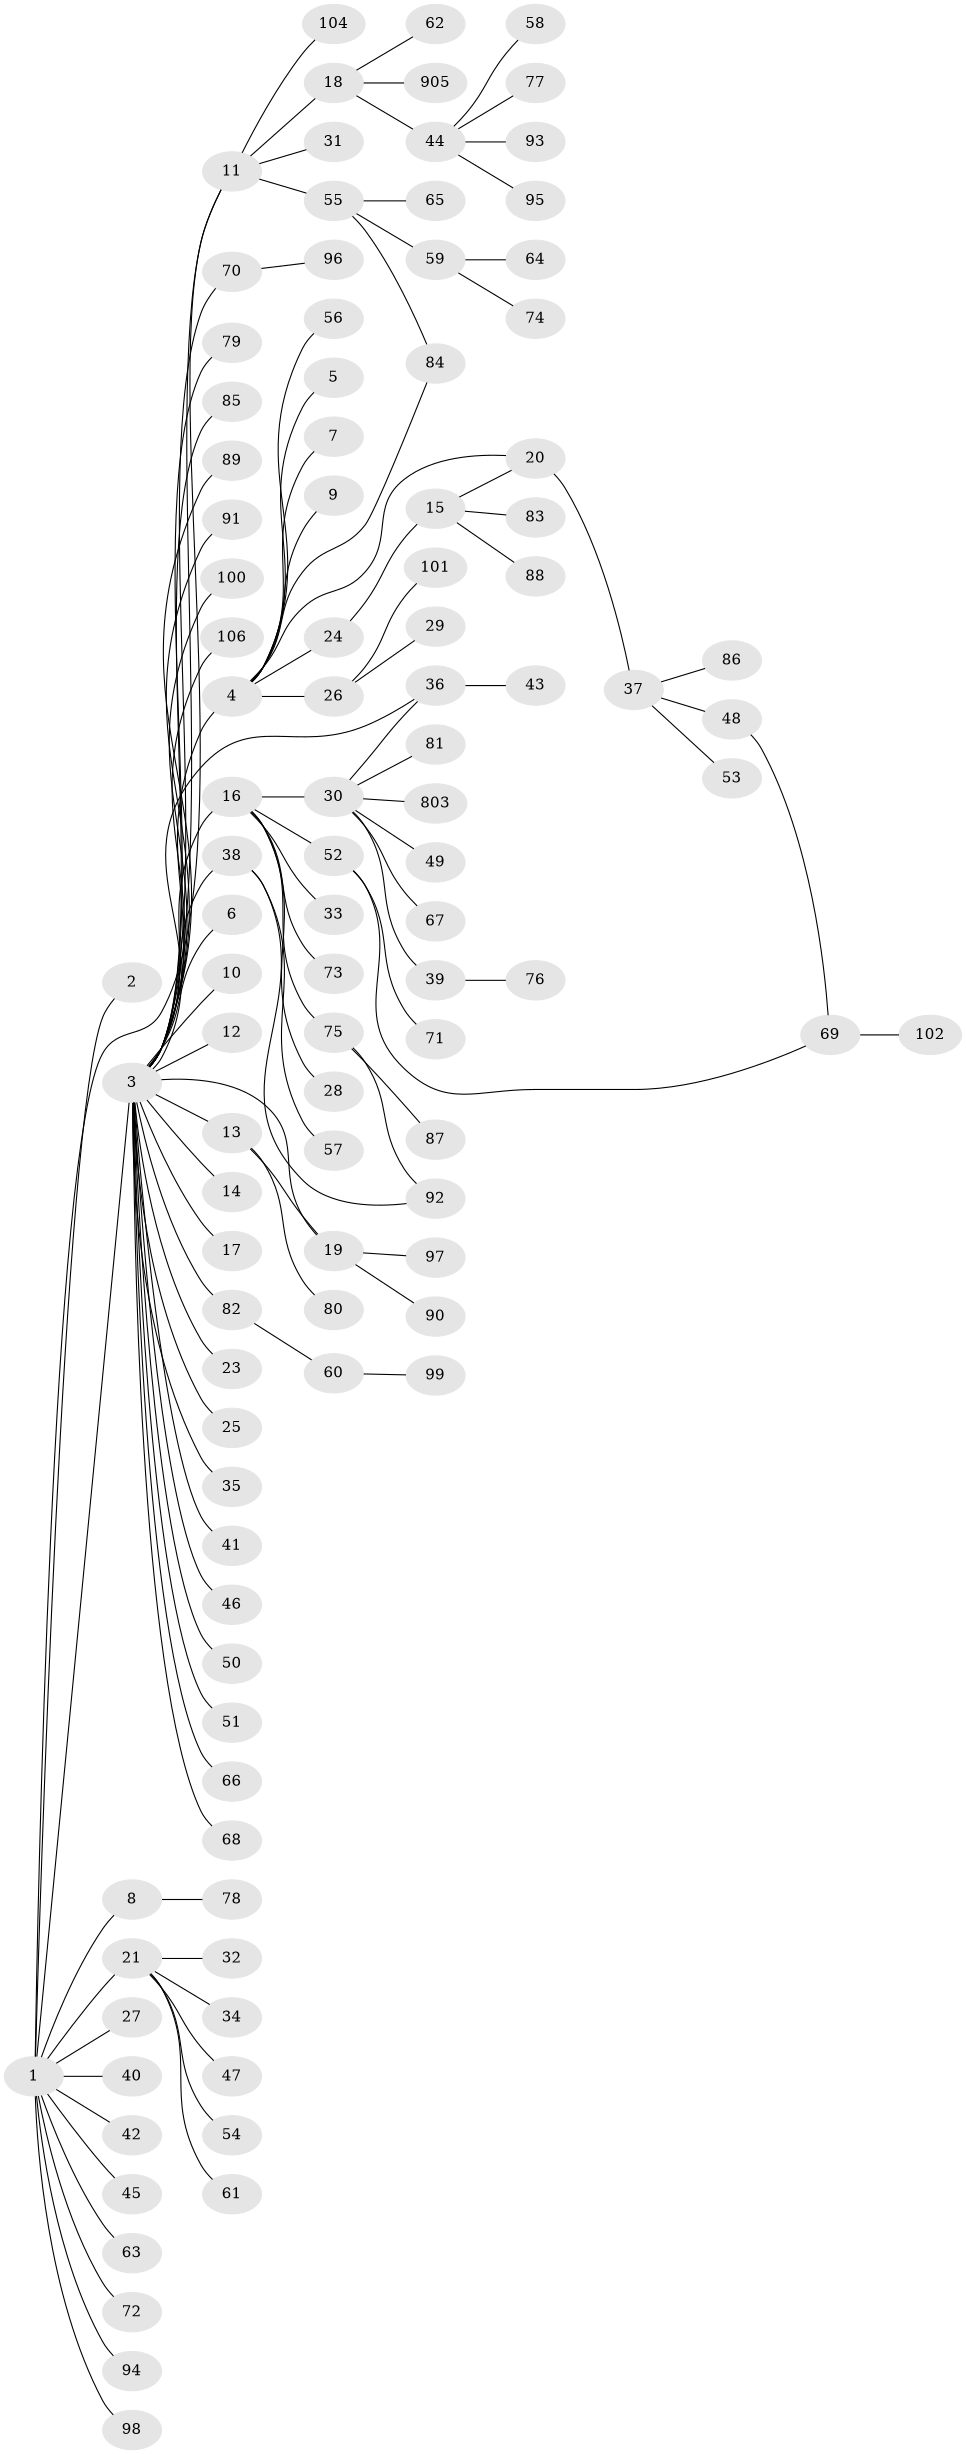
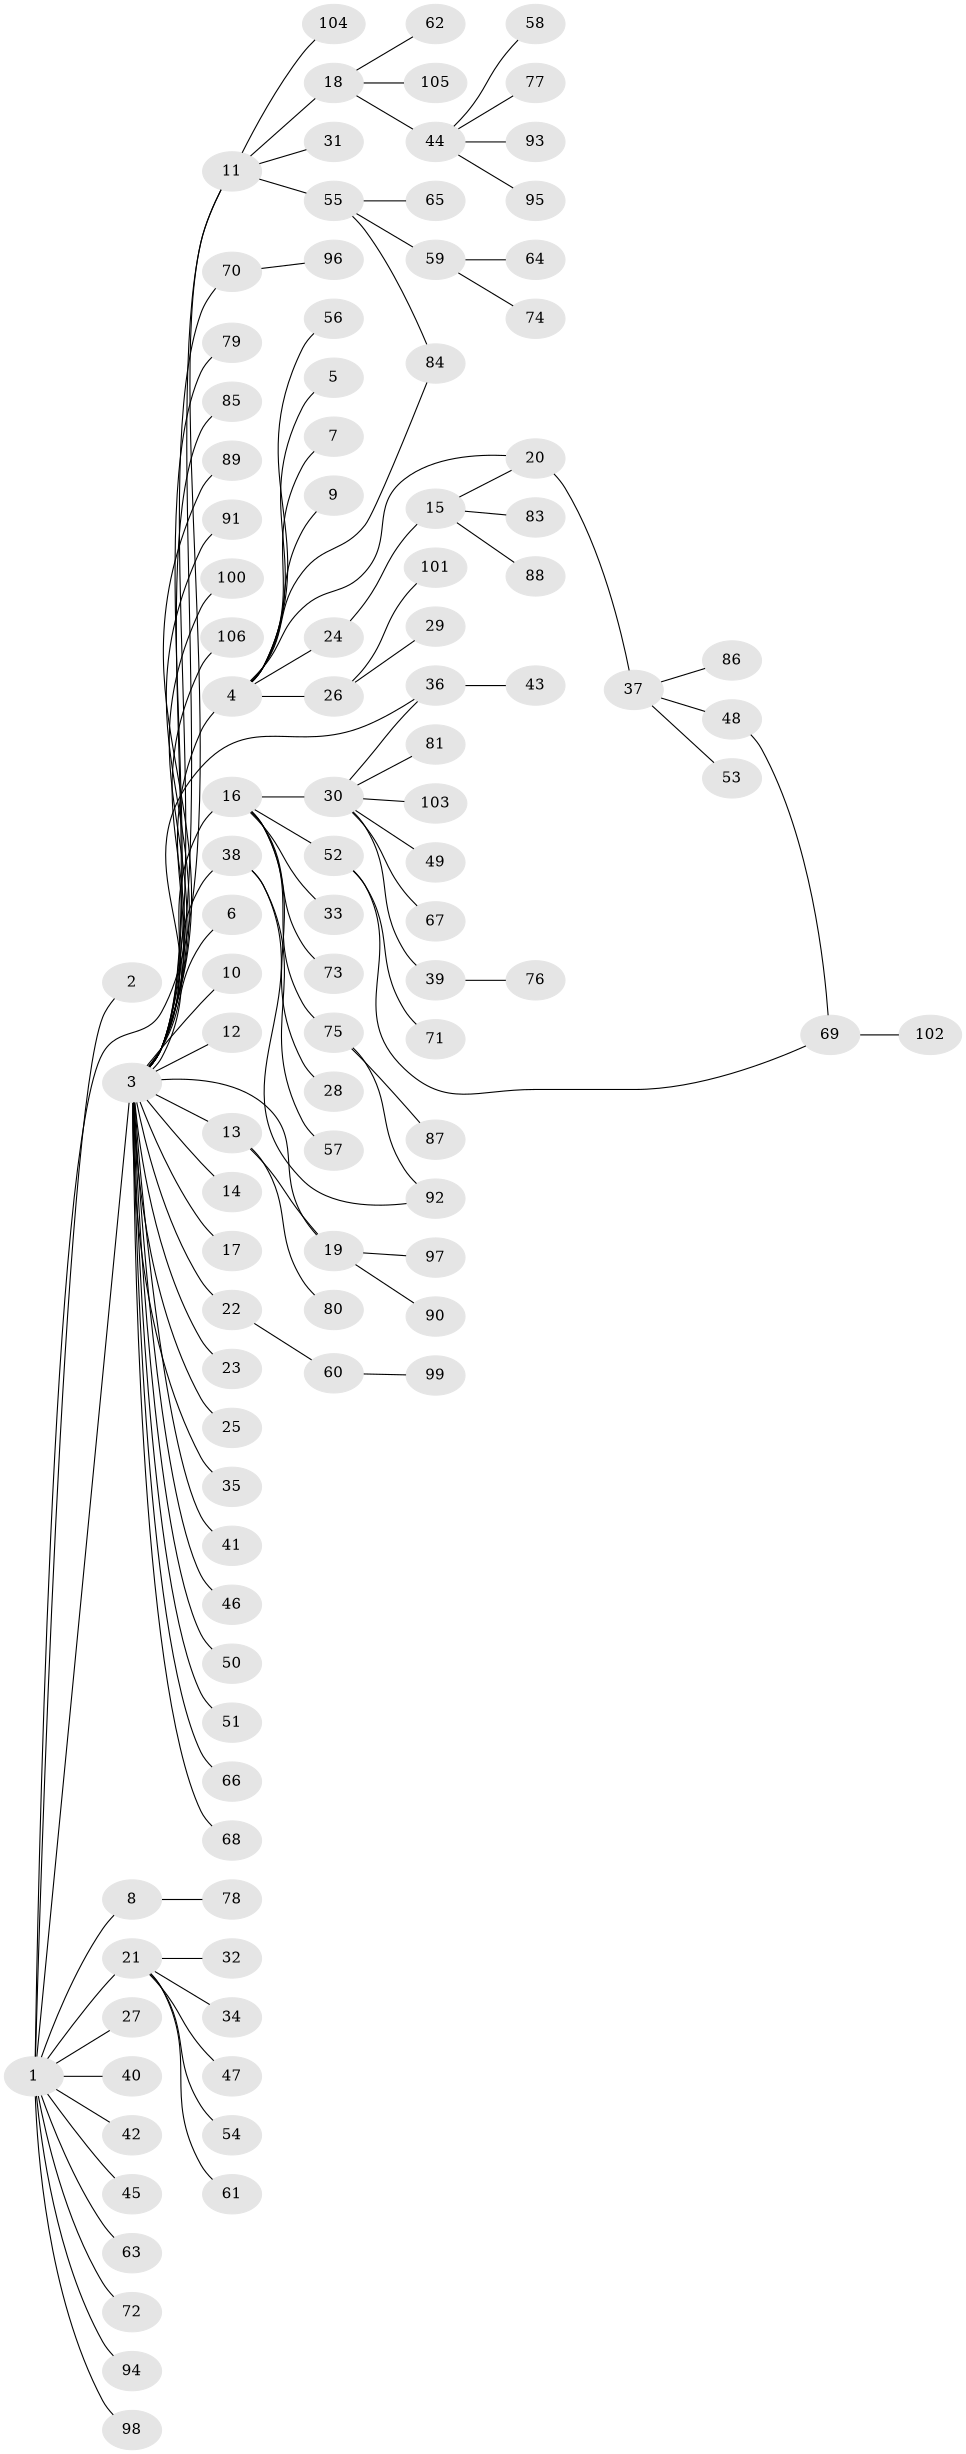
  graph {
    rankdir=LR
    node [color=gray90 style=filled]
    1
    2
    3
    8
    11
    21
    27
    40
    42
    45
    63
    72
    94
    98
    4
    6
    10
    12
    13
    14
    16
    17
    19
-   22 [label=82]
+   22
    23
    25
    35
    36
    38
    41
    46
    50
    51
    66
    68
    70
    79
    85
    89
    91
    100
    106
    78
    18
    31
    55
    104
    32
    34
    47
    54
    61
    5
    7
    9
    20
    24
    26
    56
    84
    80
    28
    30
    33
    52
    73
    75
    90
    97
    60
    43
    57
    92
    96
    37
    15
    29
    101
    83
    88
    44
    62
-   105 [label=905]
+   105
    59
    65
    39
    49
    67
    81
-   103 [label=803]
+   103
    69
    71
    87
    58
    77
    93
    95
    48
    53
    86
    99
    76
    102
    64
    74
    1 -- 2
    1 -- 3
    1 -- 8
    1 -- 11
    1 -- 21
    1 -- 27
    1 -- 40
    1 -- 42
    1 -- 45
    1 -- 63
    1 -- 72
    1 -- 94
    1 -- 98
    3 -- 11
    3 -- 4
    3 -- 6
    3 -- 10
    3 -- 12
    3 -- 13
    3 -- 14
    3 -- 16
    3 -- 17
    3 -- 19
    3 -- 22
    3 -- 23
    3 -- 25
    3 -- 35
    3 -- 36
    3 -- 38
    3 -- 41
    3 -- 46
    3 -- 50
    3 -- 51
    3 -- 66
    3 -- 68
    3 -- 70
    3 -- 79
    3 -- 85
    3 -- 89
    3 -- 91
    3 -- 100
    3 -- 106
    8 -- 78
    11 -- 18
    11 -- 31
    11 -- 55
    11 -- 104
    21 -- 32
    21 -- 34
    21 -- 47
    21 -- 54
    21 -- 61
    4 -- 5
    4 -- 7
    4 -- 9
    4 -- 20
    4 -- 24
    4 -- 26
    4 -- 56
    4 -- 84
    13 -- 19
    13 -- 80
    16 -- 28
    16 -- 30
    16 -- 33
    16 -- 52
    16 -- 73
    16 -- 75
    19 -- 90
    19 -- 97
    22 -- 60
    36 -- 43
    38 -- 57
    38 -- 92
    70 -- 96
    18 -- 44
    18 -- 62
    18 -- 105
    55 -- 84
    55 -- 59
    55 -- 65
    20 -- 37
    24 -- 15
    26 -- 29
    26 -- 101
    30 -- 36
    30 -- 39
    30 -- 49
    30 -- 67
    30 -- 81
    30 -- 103
    52 -- 69
    52 -- 71
    75 -- 92
    75 -- 87
    60 -- 99
    37 -- 48
    37 -- 53
    37 -- 86
    15 -- 20
    15 -- 83
    15 -- 88
    44 -- 58
    44 -- 77
    44 -- 93
    44 -- 95
    59 -- 64
    59 -- 74
    39 -- 76
    69 -- 102
    48 -- 69
  }
